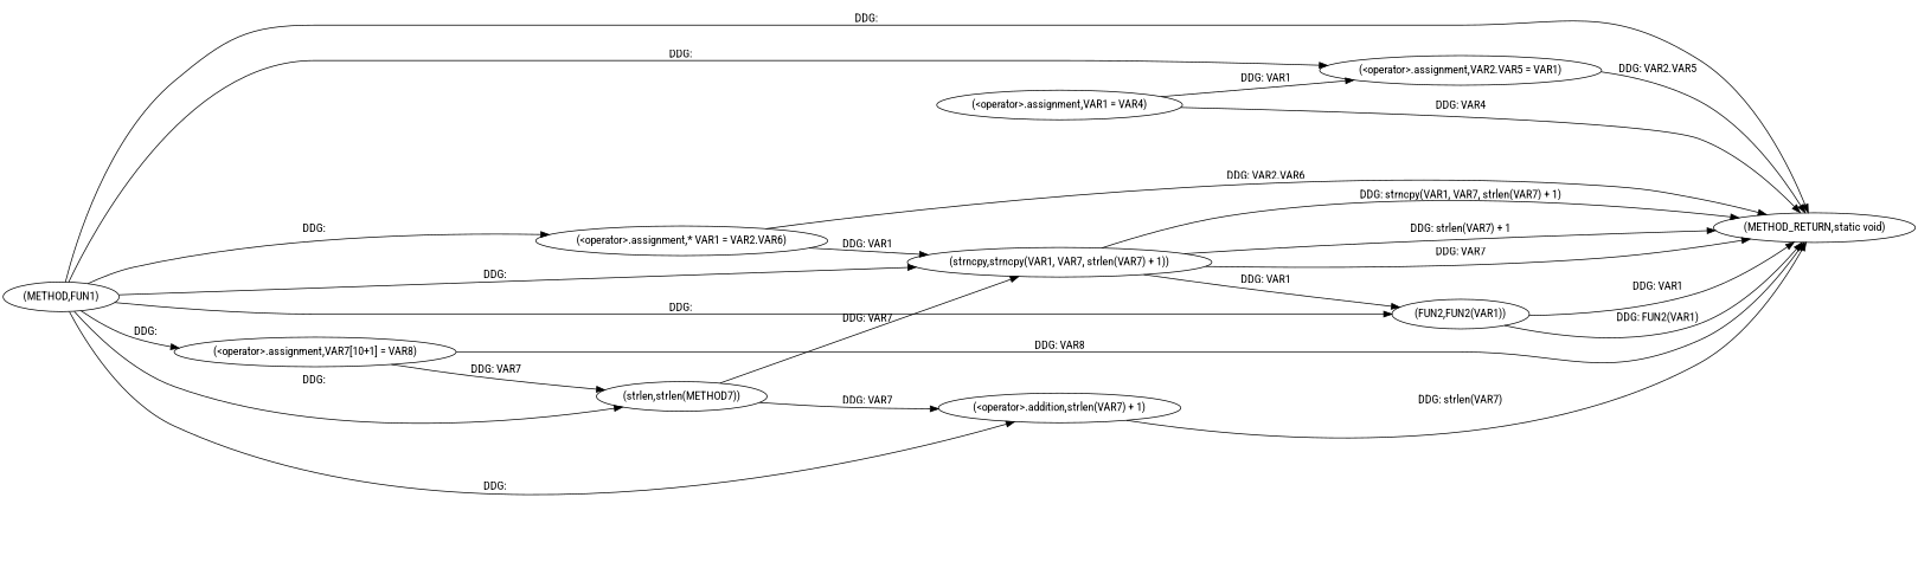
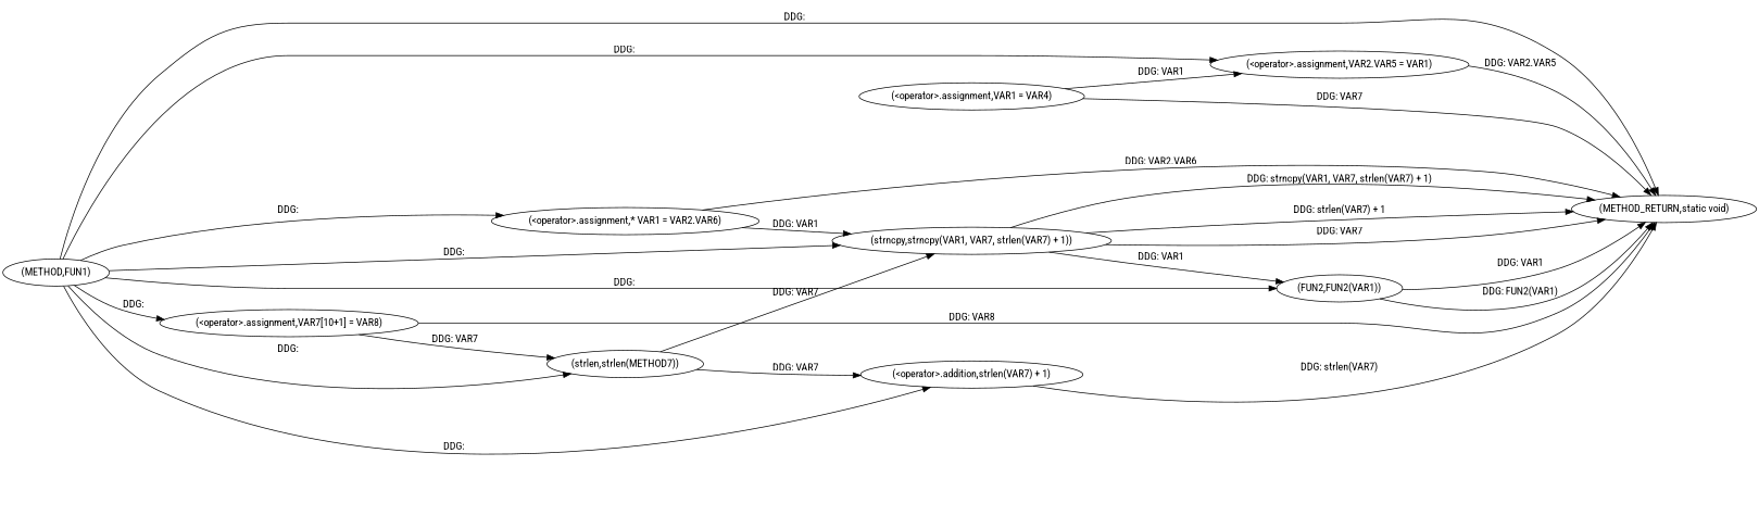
  digraph {
    fontname="Roboto Condensed"
    rankdir=LR
    node [fontname="Roboto Condensed"]
    edge [fontname="Roboto Condensed"]
    n1 [label="(METHOD,FUN1)"]
    n2 [label="(<operator>.assignment,VAR2.VAR5 = VAR1)"]
    n3 [label="(<operator>.assignment,* VAR1 = VAR2.VAR6)"]
    n4 [label="(<operator>.assignment,VAR7[10+1] = VAR8)"]
    n5 [label="(strncpy,strncpy(VAR1, VAR7, strlen(VAR7) + 1))"]
    n6 [label="(<operator>.addition,strlen(VAR7) + 1)"]
    n7 [label="(strlen,strlen(METHOD7))"]
    n8 [label="(FUN2,FUN2(VAR1))"]
    n9 [label="(METHOD_RETURN,static void)"]
    n10 [label="(<operator>.assignment,VAR1 = VAR4)"]
    n1 -> n2 [label="DDG: "]
    n1 -> n3 [label="DDG: "]
    n1 -> n4 [label="DDG: "]
    n1 -> n5 [label="DDG: "]
    n1 -> n6 [label="DDG: "]
    n1 -> n7 [label="DDG: "]
    n1 -> n8 [label="DDG: "]
    n1 -> n9 [label="DDG: "]
    n2 -> n9 [label="DDG: VAR2.VAR5"]
    n3 -> n5 [label="DDG: VAR1"]
    n3 -> n9 [label="DDG: VAR2.VAR6"]
    n4 -> n7 [label="DDG: VAR7"]
    n4 -> n9 [label="DDG: VAR8"]
    n5 -> n8 [label="DDG: VAR1"]
    n5 -> n9 [label="DDG: VAR7"]
    n5 -> n9 [label="DDG: strncpy(VAR1, VAR7, strlen(VAR7) + 1)"]
    n5 -> n9 [label="DDG: strlen(VAR7) + 1"]
    n6 -> n9 [label="DDG: strlen(VAR7)"]
    n7 -> n5 [label="DDG: VAR7"]
    n7 -> n6 [label="DDG: VAR7"]
    n8 -> n9 [label="DDG: FUN2(VAR1)"]
    n8 -> n9 [label="DDG: VAR1"]
    n10 -> n2 [label="DDG: VAR1"]
-   n10 -> n9 [label="DDG: VAR4"]
+   n10 -> n9 [label="DDG: VAR7"]
  }
